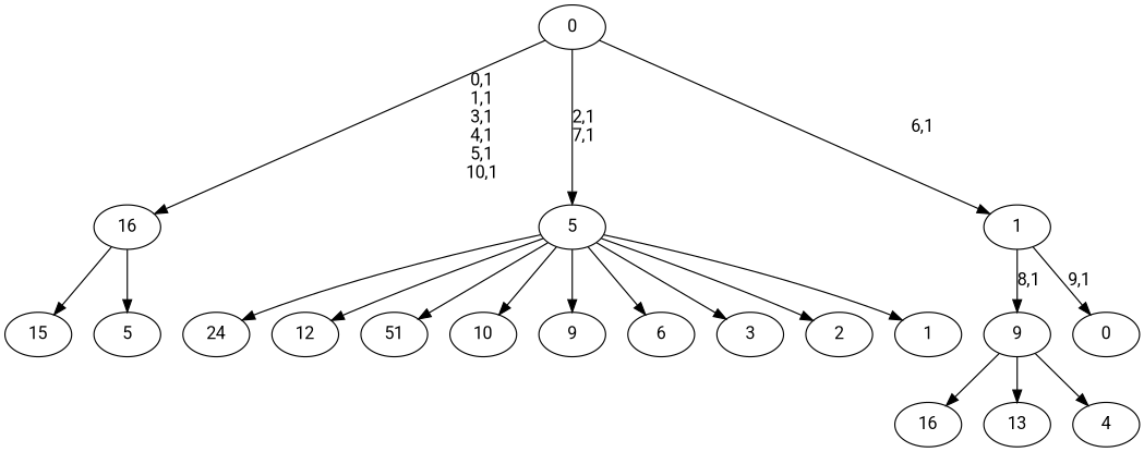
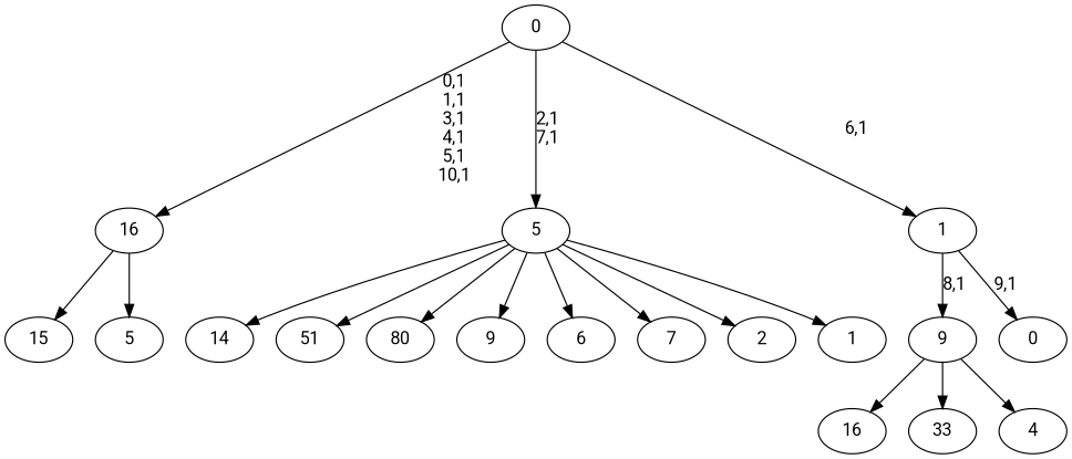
  digraph {
    fontname=Roboto
    node [fontname=Roboto]
    edge [fontname=Roboto]
    n1 [label=16]
    n2 [label=15]
-   n3 [label=24]
-   n4 [label=13]
-   n5 [label=12]
+   n3 [label=14]
+   n4 [label=33]
    n6 [label=51]
-   n7 [label=10]
+   n7 [label=80]
    n8 [label=9]
    n9 [label=6]
    n10 [label=5]
    16
    n12 [label=4]
    9
-   n14 [label=3]
+   n14 [label=7]
    n15 [label=2]
    n16 [label=1]
    5
    n18 [label=0]
    1
    0
    16 -> n2
    16 -> n10
    9 -> n1
    9 -> n4
    9 -> n12
    5 -> n3
-   5 -> n5
    5 -> n6
    5 -> n7
    5 -> n8
    5 -> n9
    5 -> n14
    5 -> n15
    5 -> n16
    1 -> 9 [label="8,1"]
    1 -> n18 [label="9,1"]
    0 -> 16 [label="0,1\n1,1\n3,1\n4,1\n5,1\n10,1"]
    0 -> 5 [label="2,1\n7,1"]
    0 -> 1 [label="6,1"]
  }
